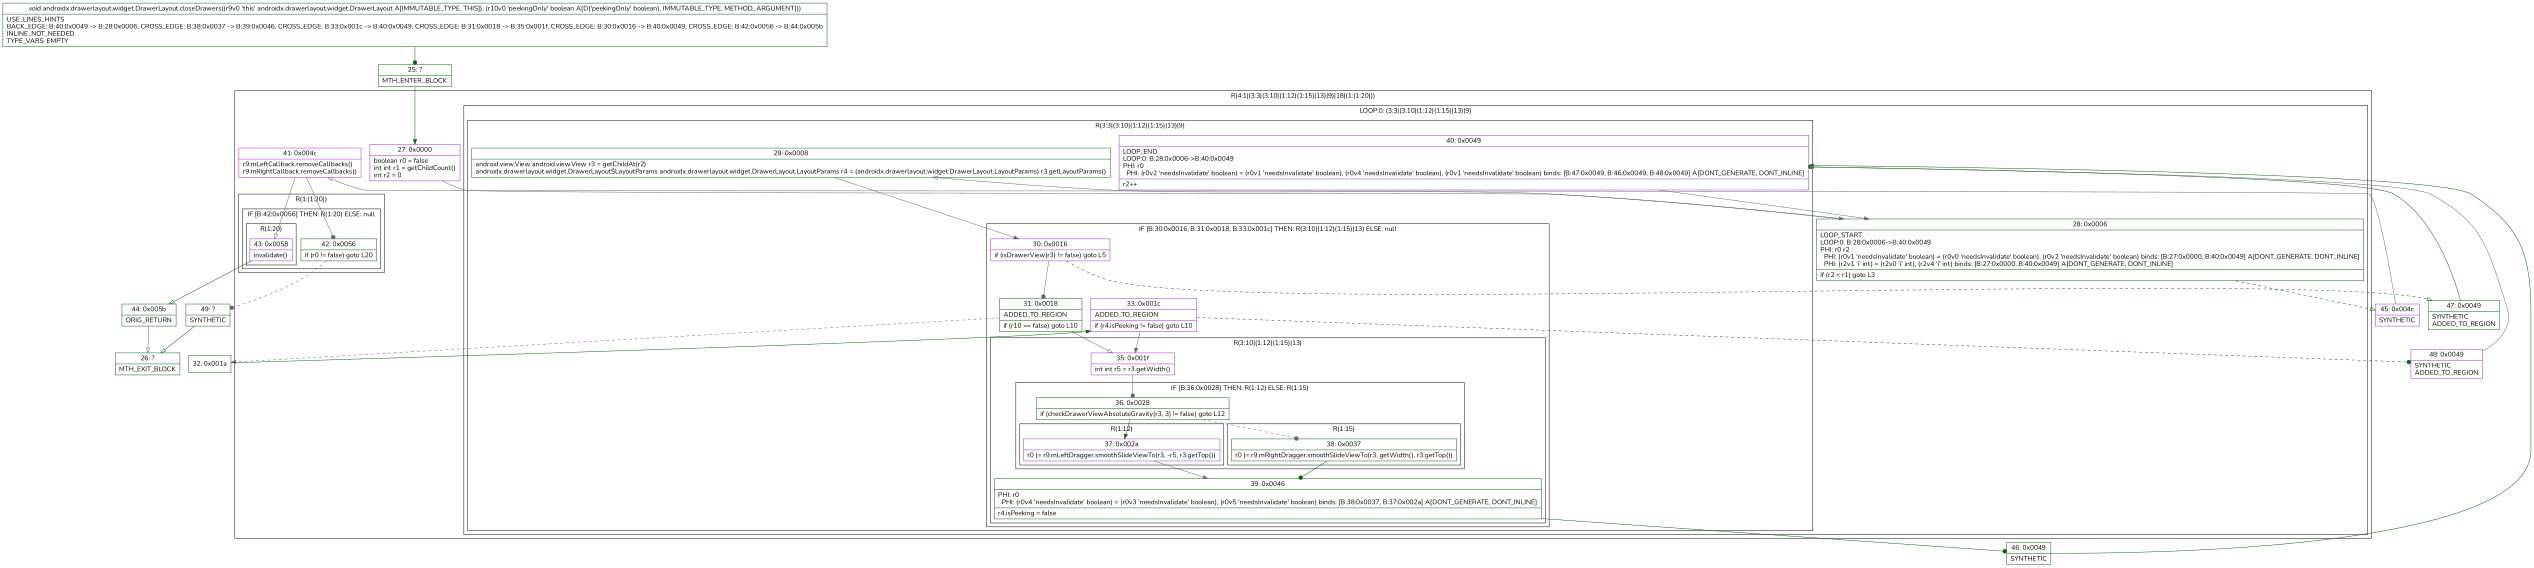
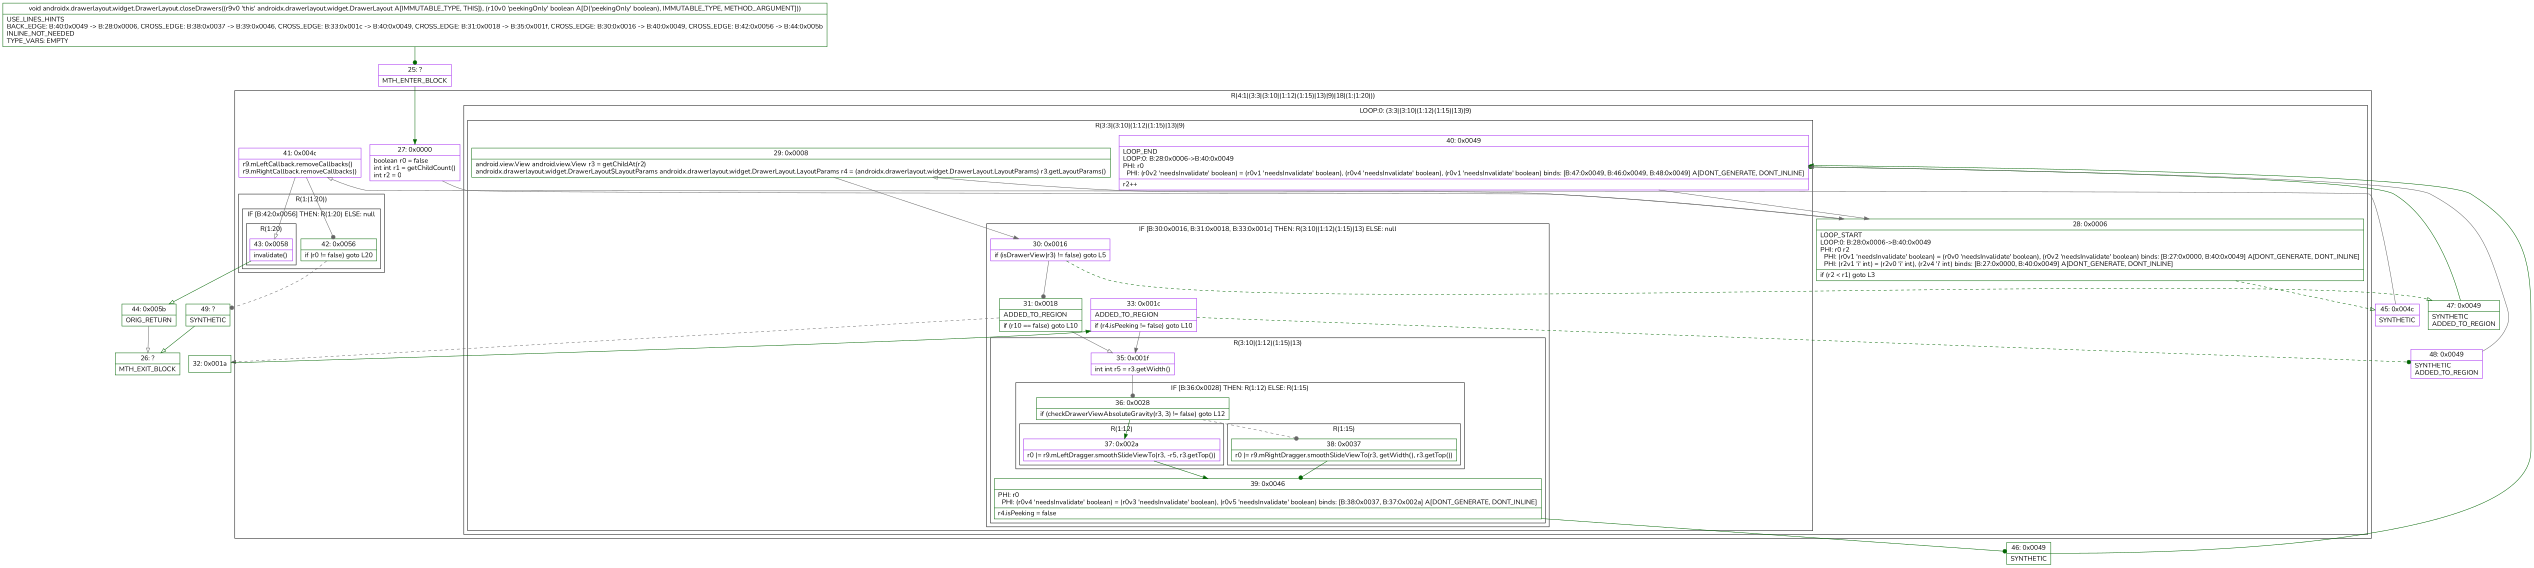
  digraph {
    fontname=Nunito
    node [color=darkgreen fontname=Nunito shape=record]
    edge [arrowhead=normal color=gray40 fontname=Nunito]
    n1 [color=purple label="{37\:\ 0x002a|r0 \|= r9.mLeftDragger.smoothSlideViewTo(r3, \-r5, r3.getTop())\l}"]
    n2 [label="{38\:\ 0x0037|r0 \|= r9.mRightDragger.smoothSlideViewTo(r3, getWidth(), r3.getTop())\l}"]
    n3 [label="{36\:\ 0x0028|if (checkDrawerViewAbsoluteGravity(r3, 3) != false) goto L12\l}"]
    n4 [color=purple label="{35\:\ 0x001f|int int r5 = r3.getWidth()\l}"]
    n5 [label="{39\:\ 0x0046|PHI: r0 \l  PHI: (r0v4 'needsInvalidate' boolean) = (r0v3 'needsInvalidate' boolean), (r0v5 'needsInvalidate' boolean) binds: [B:38:0x0037, B:37:0x002a] A[DONT_GENERATE, DONT_INLINE]\l|r4.isPeeking = false\l}"]
    n6 [color=purple label="{30\:\ 0x0016|if (isDrawerView(r3) != false) goto L5\l}"]
    n7 [label="{31\:\ 0x0018|ADDED_TO_REGION\l|if (r10 == false) goto L10\l}"]
    n8 [color=purple label="{33\:\ 0x001c|ADDED_TO_REGION\l|if (r4.isPeeking != false) goto L10\l}"]
    n9 [label="{29\:\ 0x0008|android.view.View android.view.View r3 = getChildAt(r2)\landroidx.drawerlayout.widget.DrawerLayout$LayoutParams androidx.drawerlayout.widget.DrawerLayout.LayoutParams r4 = (androidx.drawerlayout.widget.DrawerLayout.LayoutParams) r3.getLayoutParams()\l}"]
    n10 [color=purple label="{40\:\ 0x0049|LOOP_END\lLOOP:0: B:28:0x0006\-\>B:40:0x0049\lPHI: r0 \l  PHI: (r0v2 'needsInvalidate' boolean) = (r0v1 'needsInvalidate' boolean), (r0v4 'needsInvalidate' boolean), (r0v1 'needsInvalidate' boolean) binds: [B:47:0x0049, B:46:0x0049, B:48:0x0049] A[DONT_GENERATE, DONT_INLINE]\l|r2++\l}"]
    n11 [label="{28\:\ 0x0006|LOOP_START\lLOOP:0: B:28:0x0006\-\>B:40:0x0049\lPHI: r0 r2 \l  PHI: (r0v1 'needsInvalidate' boolean) = (r0v0 'needsInvalidate' boolean), (r0v2 'needsInvalidate' boolean) binds: [B:27:0x0000, B:40:0x0049] A[DONT_GENERATE, DONT_INLINE]\l  PHI: (r2v1 'i' int) = (r2v0 'i' int), (r2v4 'i' int) binds: [B:27:0x0000, B:40:0x0049] A[DONT_GENERATE, DONT_INLINE]\l|if (r2 \< r1) goto L3\l}"]
    n12 [color=purple label="{43\:\ 0x0058|invalidate()\l}"]
    n13 [label="{42\:\ 0x0056|if (r0 != false) goto L20\l}"]
    n14 [color=purple label="{27\:\ 0x0000|boolean r0 = false\lint int r1 = getChildCount()\lint r2 = 0\l}"]
    n15 [color=purple label="{41\:\ 0x004c|r9.mLeftCallback.removeCallbacks()\lr9.mRightCallback.removeCallbacks()\l}"]
    n16 [label="{46\:\ 0x0049|SYNTHETIC\l}"]
    n17 [label="{47\:\ 0x0049|SYNTHETIC\lADDED_TO_REGION\l}"]
    n18 [label="{32\:\ 0x001a}"]
    n19 [color=purple label="{48\:\ 0x0049|SYNTHETIC\lADDED_TO_REGION\l}"]
    n20 [color=purple label="{45\:\ 0x004c|SYNTHETIC\l}"]
    n21 [label="{44\:\ 0x005b|ORIG_RETURN\l}"]
    n22 [label="{49\:\ ?|SYNTHETIC\l}"]
    n23 [label="{26\:\ ?|MTH_EXIT_BLOCK\l}"]
-   n24 [label="{25\:\ ?|MTH_ENTER_BLOCK\l}"]
+   n24 [color=purple label="{25\:\ ?|MTH_ENTER_BLOCK\l}"]
    n25 [label="{void androidx.drawerlayout.widget.DrawerLayout.closeDrawers((r9v0 'this' androidx.drawerlayout.widget.DrawerLayout A[IMMUTABLE_TYPE, THIS]), (r10v0 'peekingOnly' boolean A[D('peekingOnly' boolean), IMMUTABLE_TYPE, METHOD_ARGUMENT]))  | USE_LINES_HINTS\lBACK_EDGE: B:40:0x0049 \-\> B:28:0x0006, CROSS_EDGE: B:38:0x0037 \-\> B:39:0x0046, CROSS_EDGE: B:33:0x001c \-\> B:40:0x0049, CROSS_EDGE: B:31:0x0018 \-\> B:35:0x001f, CROSS_EDGE: B:30:0x0016 \-\> B:40:0x0049, CROSS_EDGE: B:42:0x0056 \-\> B:44:0x005b\lINLINE_NOT_NEEDED\lTYPE_VARS: EMPTY\l}"]
    subgraph cluster_1 {
      label="R(4:1|(3:3|(3:10|(1:12)(1:15)|13)|9)|18|(1:(1:20)))"
      n14
      n15
      subgraph cluster_2 {
        label="LOOP:0: (3:3|(3:10|(1:12)(1:15)|13)|9)"
        n11
        subgraph cluster_3 {
          label="R(3:3|(3:10|(1:12)(1:15)|13)|9)"
          n9
          n10
          subgraph cluster_4 {
            label="IF [B:30:0x0016, B:31:0x0018, B:33:0x001c] THEN: R(3:10|(1:12)(1:15)|13) ELSE: null"
            n6
            n7
            n8
            subgraph cluster_5 {
              label="R(3:10|(1:12)(1:15)|13)"
              n4
              n5
              subgraph cluster_6 {
                label="IF [B:36:0x0028] THEN: R(1:12) ELSE: R(1:15)"
                n3
                subgraph cluster_7 {
                  label="R(1:12)"
                  n1
                }
                subgraph cluster_8 {
                  label="R(1:15)"
                  n2
                }
              }
            }
          }
        }
      }
      subgraph cluster_9 {
        label="R(1:(1:20))"
        subgraph cluster_10 {
          label="IF [B:42:0x0056] THEN: R(1:20) ELSE: null"
          n13
          subgraph cluster_11 {
            label="R(1:20)"
            n12
          }
        }
      }
    }
-   n1 -> n5
+   n1 -> n5 [color=darkgreen]
    n2 -> n5 [arrowhead=dot color=darkgreen]
    n3 -> n1 [color=darkgreen]
    n3 -> n2 [arrowhead=dot style=dashed]
    n4 -> n3 [arrowhead=dot]
    n5 -> n16 [arrowhead=dot color=darkgreen]
    n6 -> n7 [arrowhead=dot]
    n6 -> n17 [arrowhead=onormal color=darkgreen style=dashed]
    n7 -> n4 [arrowhead=onormal]
    n7 -> n18 [style=dashed]
    n8 -> n4
    n8 -> n19 [arrowhead=dot color=darkgreen style=dashed]
    n9 -> n6
    n10 -> n11
    n11 -> n9 [arrowhead=onormal]
    n11 -> n20 [arrowhead=onormal color=darkgreen style=dashed]
    n12 -> n21 [arrowhead=onormal color=darkgreen]
    n13 -> n22 [arrowhead=dot style=dashed]
    n14 -> n11
    n15 -> n12 [arrowhead=onormal]
    n15 -> n13 [arrowhead=dot]
    n16 -> n10 [color=darkgreen]
    n17 -> n10 [arrowhead=dot color=darkgreen]
    n18 -> n8 [color=darkgreen]
    n19 -> n10
    n20 -> n15 [arrowhead=onormal]
    n21 -> n23 [arrowhead=onormal]
    n22 -> n23 [arrowhead=onormal color=darkgreen]
    n24 -> n14 [color=darkgreen]
    n25 -> n24 [arrowhead=dot color=darkgreen]
  }
